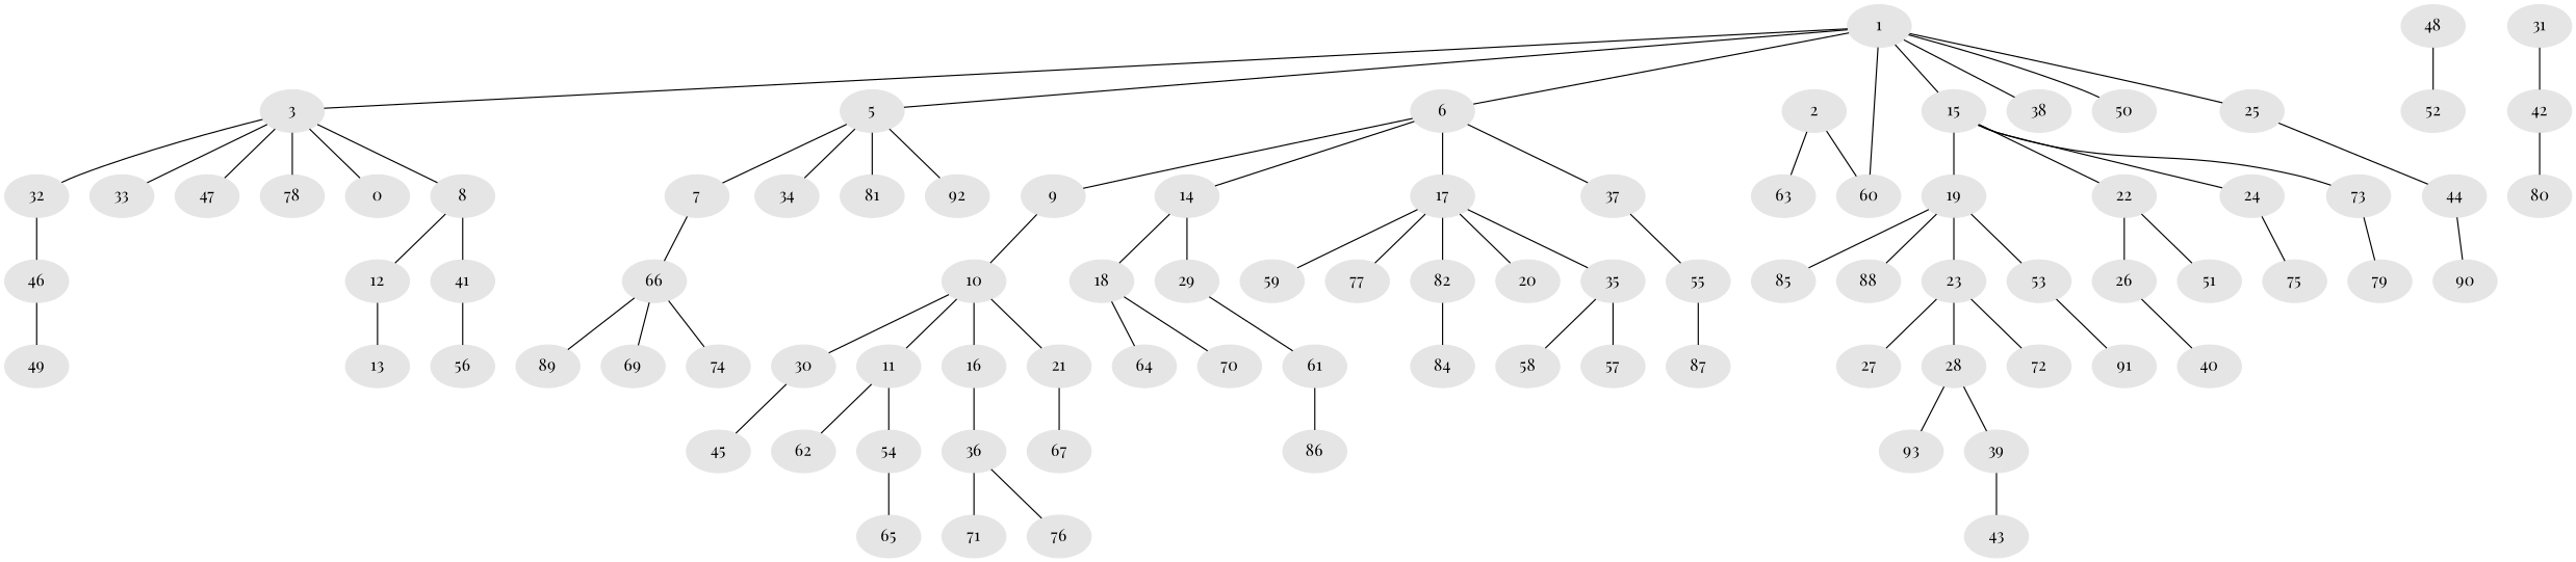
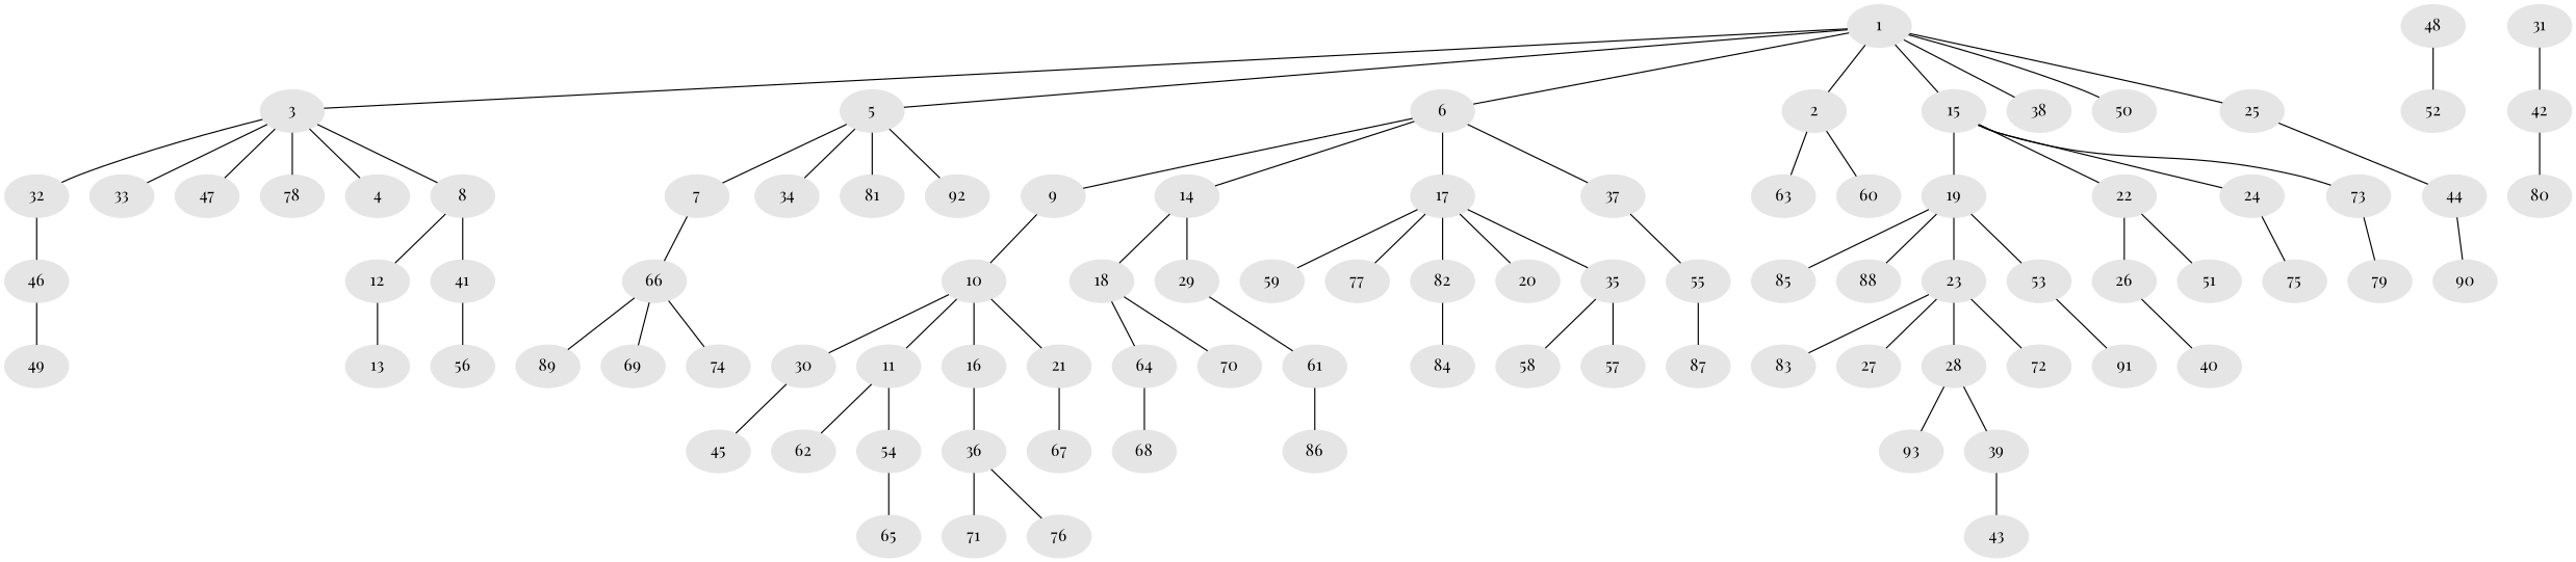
  graph {
    fontname="Playfair Display"
    node [color=gray90 fontname="Playfair Display" style=filled]
    edge [fontname="Playfair Display"]
    1
    2
    3
    5
    6
    15
    25
    38
    50
    60
    63
-   4 [label=0]
+   4
    8
    32
    33
    47
    78
    7
    34
    81
    92
    9
    14
    17
    37
    19
    22
    24
    73
    44
    12
    41
    46
    48
    52
    66
    10
    18
    29
    20
    35
    59
    77
    82
    55
    69
    74
    89
    13
    56
    11
    16
    21
    30
    54
    62
    36
    67
    45
    65
    70
    64
    61
    23
    53
    85
    88
    26
    51
    75
    79
    71
    76
    57
    58
    84
    27
    28
    72
+   83
    91
    40
    39
    93
    90
    31
    42
    43
    86
+   68
    80
    49
    87
-   1 -- 60
+   1 -- 2
    1 -- 3
    1 -- 5
    1 -- 6
    1 -- 15
    1 -- 25
    1 -- 38
    1 -- 50
    2 -- 60
    2 -- 63
    3 -- 4
    3 -- 8
    3 -- 32
    3 -- 33
    3 -- 47
    3 -- 78
    5 -- 7
    5 -- 34
    5 -- 81
    5 -- 92
    6 -- 9
    6 -- 14
    6 -- 17
    6 -- 37
    15 -- 19
    15 -- 22
    15 -- 24
    15 -- 73
    25 -- 44
    8 -- 12
    8 -- 41
    32 -- 46
    7 -- 66
    9 -- 10
    14 -- 18
    14 -- 29
    17 -- 20
    17 -- 35
    17 -- 59
    17 -- 77
    17 -- 82
    37 -- 55
    19 -- 23
    19 -- 53
    19 -- 85
    19 -- 88
    22 -- 26
    22 -- 51
    24 -- 75
    73 -- 79
    44 -- 90
    12 -- 13
    41 -- 56
    46 -- 49
    48 -- 52
    66 -- 69
    66 -- 74
    66 -- 89
    10 -- 11
    10 -- 16
    10 -- 21
    10 -- 30
    18 -- 70
    18 -- 64
    29 -- 61
    35 -- 57
    35 -- 58
    82 -- 84
    55 -- 87
    11 -- 54
    11 -- 62
    16 -- 36
    21 -- 67
    30 -- 45
    54 -- 65
    36 -- 71
    36 -- 76
+   64 -- 68
    61 -- 86
    23 -- 27
    23 -- 28
    23 -- 72
+   23 -- 83
    53 -- 91
    26 -- 40
    28 -- 39
    28 -- 93
    39 -- 43
    31 -- 42
    42 -- 80
  }
